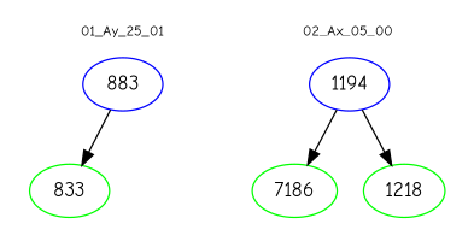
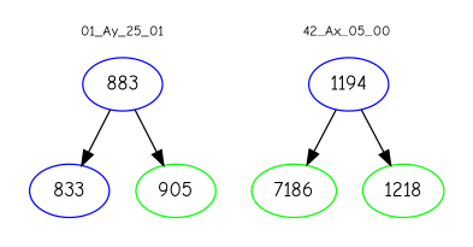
  digraph {
    fontname="Comic Neue"
    node [color=green fontname="Comic Neue"]
    edge [color=black fontname="Comic Neue"]
    n1 [color=blue label=883]
-   n2 [label=833]
+   n2 [color=blue label=833]
+   n3 [label=905]
    n4 [color=blue label=1194]
    n5 [label=7186]
    n6 [label=1218]
    subgraph cluster_1 {
      color=white
      fontsize=10
      label="01_Ay_25_01"
      n1
      n2
+     n3
    }
    subgraph cluster_2 {
      color=white
      fontsize=10
-     label="02_Ax_05_00"
+     label="42_Ax_05_00"
      n4
      n5
      n6
    }
    n1 -> n2
+   n1 -> n3
    n4 -> n5
    n4 -> n6
  }
